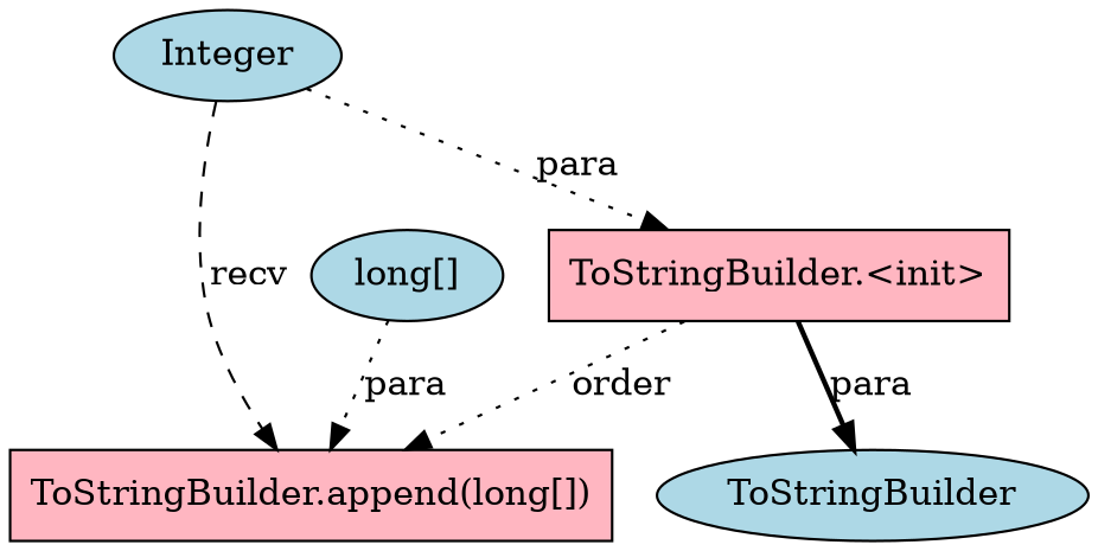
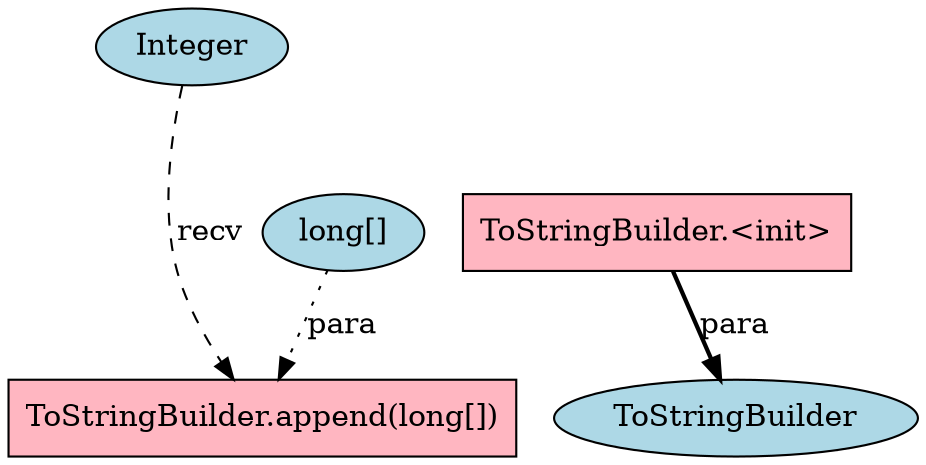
  digraph {
    node [fillcolor=lightblue shape=ellipse style=filled]
    edge [style=dotted]
    n1 [fillcolor=lightpink label="ToStringBuilder.append(long[])" shape=box]
    n2 [label=ToStringBuilder]
    n3 [fillcolor=lightpink label="ToStringBuilder.<init>" shape=box]
    n4 [label=Integer]
    n5 [label="long[]"]
-   n3 -> n1 [label=order]
    n3 -> n2 [label=para style=bold]
    n4 -> n1 [label=recv style=dashed]
-   n4 -> n3 [label=para]
    n5 -> n1 [label=para]
  }
